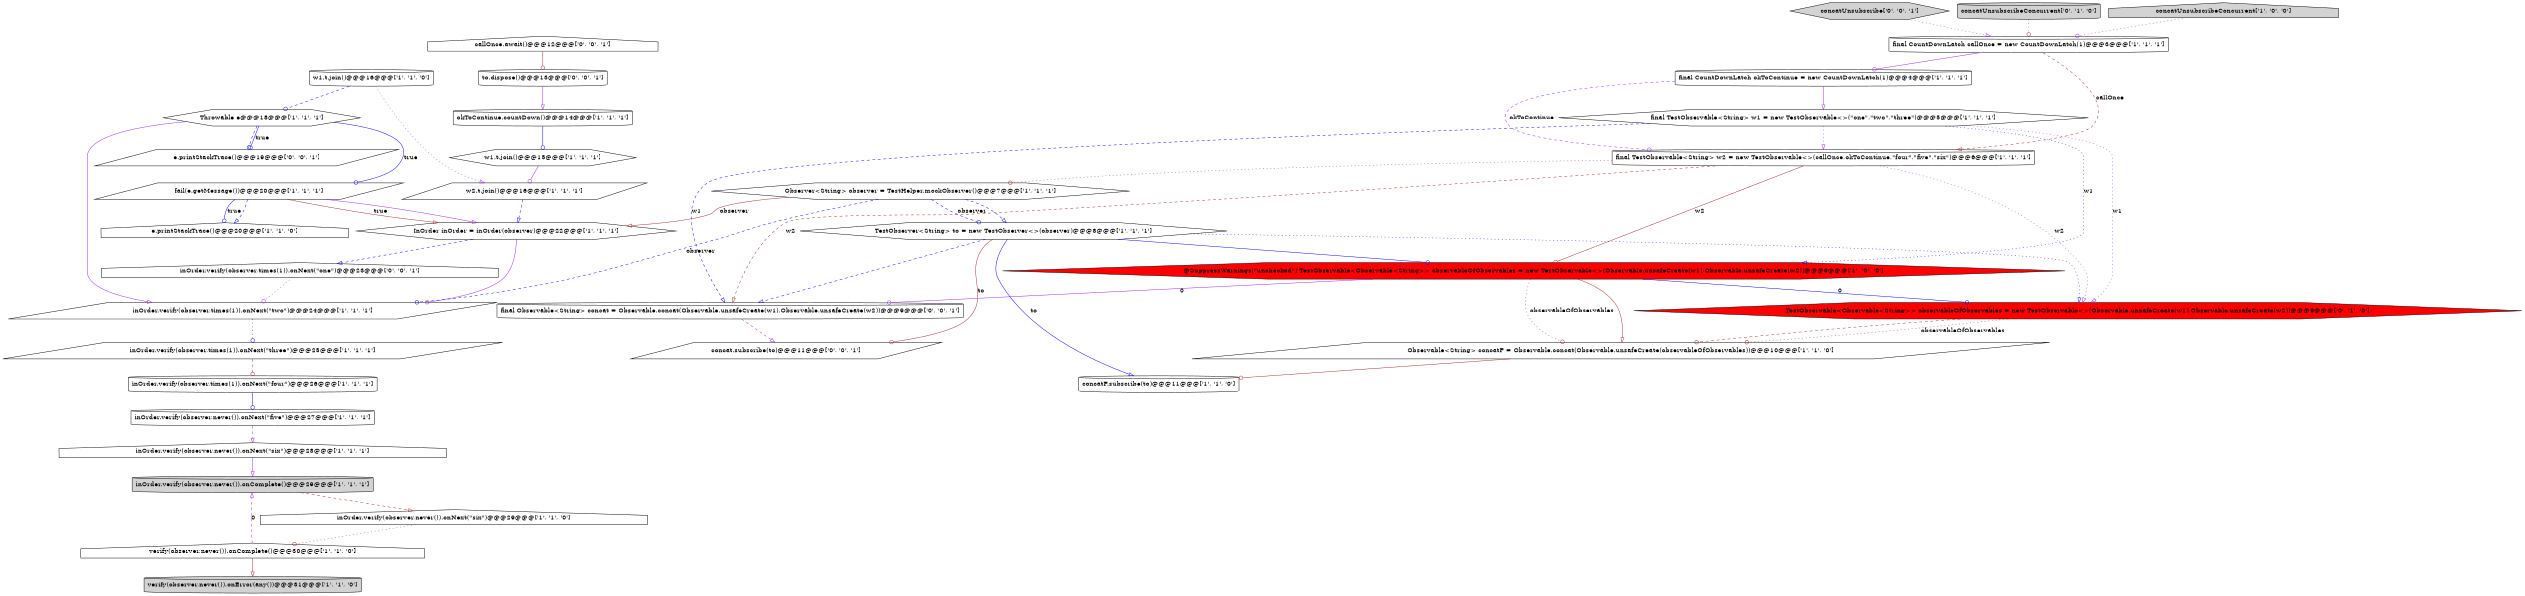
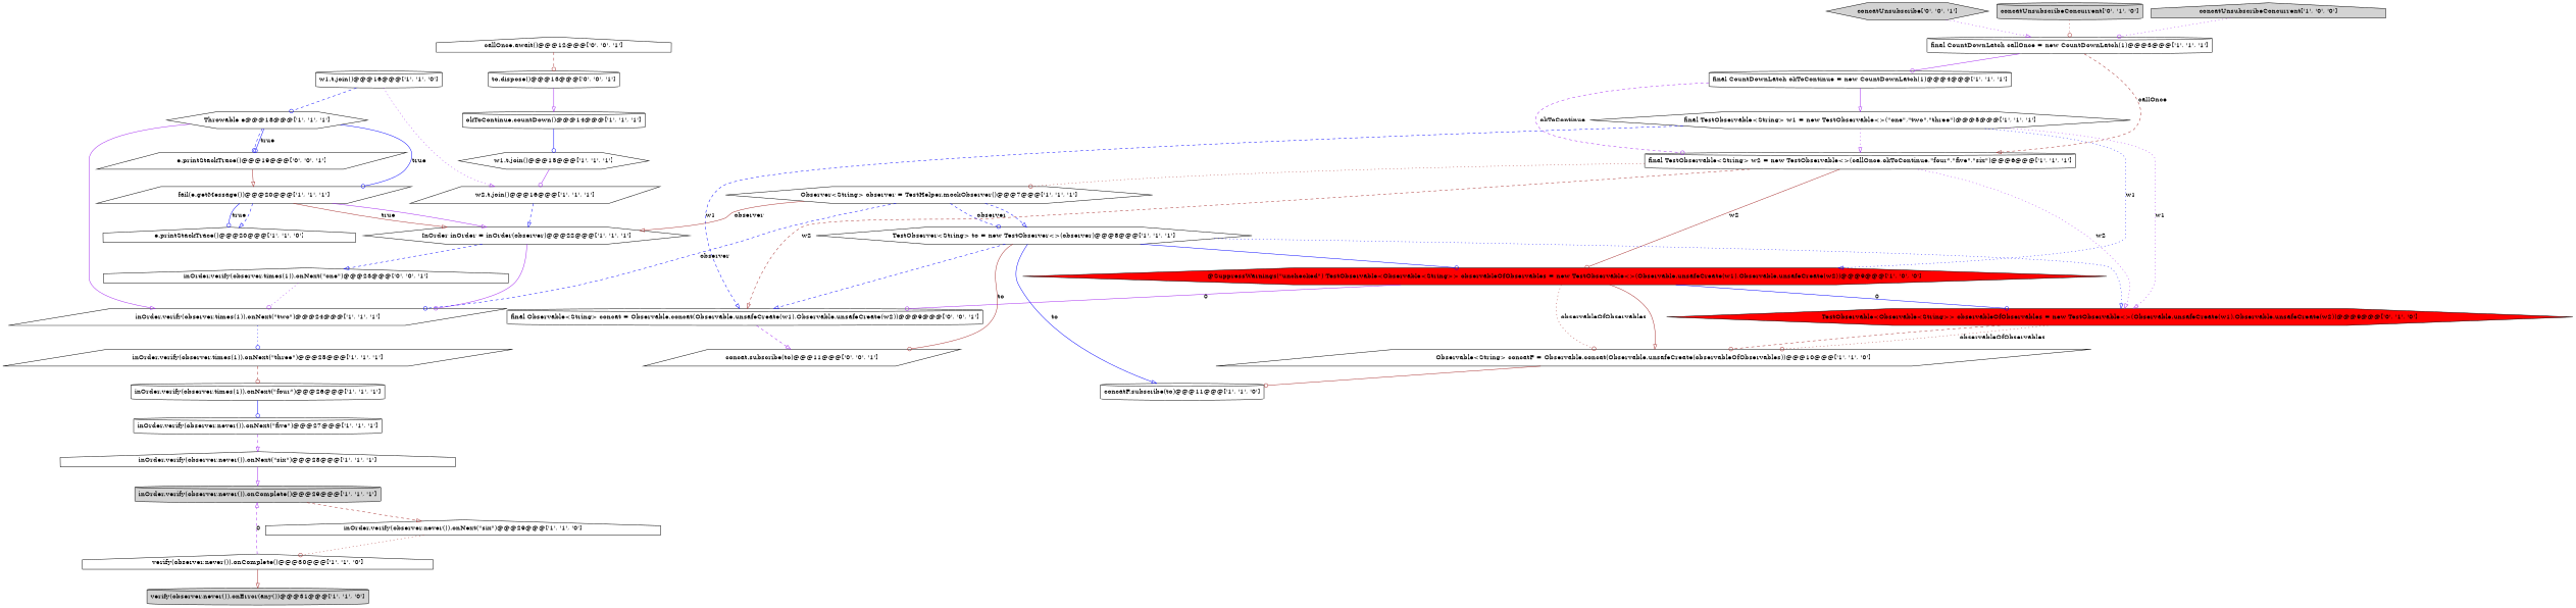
  digraph {
    node [fillcolor=white shape=cylinder style=filled]
    edge [arrowhead=onormal color=blue style=solid]
    n1 [label="to.dispose()@@@13@@@['0', '0', '1']"]
    n2 [label="okToContinue.countDown()@@@14@@@['1', '1', '1']"]
    n3 [label="w1.t.join()@@@15@@@['1', '1', '1']" shape=hexagon]
    n4 [label="e.printStackTrace()@@@19@@@['0', '0', '1']" shape=parallelogram]
    n5 [label="fail(e.getMessage())@@@20@@@['1', '1', '1']" shape=parallelogram]
    n6 [label="InOrder inOrder = inOrder(observer)@@@22@@@['1', '1', '1']" shape=hexagon]
    n7 [label="e.printStackTrace()@@@20@@@['1', '1', '0']" shape=house]
    n8 [label="w2.t.join()@@@16@@@['1', '1', '1']" shape=parallelogram]
    n9 [label="w1.t.join()@@@16@@@['1', '1', '0']"]
    n10 [label="Throwable e@@@18@@@['1', '1', '1']" shape=hexagon]
    n11 [label="inOrder.verify(observer,times(1)).onNext(\"one\")@@@23@@@['0', '0', '1']" shape=house]
    n12 [label="inOrder.verify(observer,times(1)).onNext(\"two\")@@@24@@@['1', '1', '1']" shape=parallelogram]
    n13 [label="verify(observer,never()).onComplete()@@@30@@@['1', '1', '0']" shape=house]
    n14 [fillcolor=lightgray label="inOrder.verify(observer,never()).onComplete()@@@29@@@['1', '1', '1']"]
    n15 [fillcolor=lightgray label="verify(observer,never()).onError(any())@@@31@@@['1', '1', '0']"]
    n16 [label="inOrder.verify(observer,never()).onNext(\"six\")@@@29@@@['1', '1', '0']" shape=house]
    n17 [label="inOrder.verify(observer,never()).onNext(\"six\")@@@28@@@['1', '1', '1']" shape=house]
    n18 [label="inOrder.verify(observer,times(1)).onNext(\"three\")@@@25@@@['1', '1', '1']" shape=parallelogram]
    n19 [label="final CountDownLatch okToContinue = new CountDownLatch(1)@@@4@@@['1', '1', '1']"]
    n20 [label="final TestObservable<String> w2 = new TestObservable<>(callOnce,okToContinue,\"four\",\"five\",\"six\")@@@6@@@['1', '1', '1']"]
    n21 [label="final TestObservable<String> w1 = new TestObservable<>(\"one\",\"two\",\"three\")@@@5@@@['1', '1', '1']" shape=hexagon]
    n22 [label="Observer<String> observer = TestHelper.mockObserver()@@@7@@@['1', '1', '1']" shape=hexagon]
    n23 [label="final Observable<String> concat = Observable.concat(Observable.unsafeCreate(w1),Observable.unsafeCreate(w2))@@@9@@@['0', '0', '1']"]
    n24 [fillcolor=red label="TestObservable<Observable<String>> observableOfObservables = new TestObservable<>(Observable.unsafeCreate(w1),Observable.unsafeCreate(w2))@@@9@@@['0', '1', '0']" shape=hexagon]
    n25 [fillcolor=red label="@SuppressWarnings(\"unchecked\") TestObservable<Observable<String>> observableOfObservables = new TestObservable<>(Observable.unsafeCreate(w1),Observable.unsafeCreate(w2))@@@9@@@['1', '0', '0']" shape=hexagon]
    n26 [label="TestObserver<String> to = new TestObserver<>(observer)@@@8@@@['1', '1', '1']" shape=hexagon]
    n27 [label="concat.subscribe(to)@@@11@@@['0', '0', '1']" shape=parallelogram]
    n28 [label="concatF.subscribe(to)@@@11@@@['1', '1', '0']"]
    n29 [label="inOrder.verify(observer,never()).onNext(\"five\")@@@27@@@['1', '1', '1']"]
    n30 [label="Observable<String> concatF = Observable.concat(Observable.unsafeCreate(observableOfObservables))@@@10@@@['1', '1', '0']" shape=parallelogram]
    n31 [label="callOnce.await()@@@12@@@['0', '0', '1']" shape=house]
    n32 [label="inOrder.verify(observer,times(1)).onNext(\"four\")@@@26@@@['1', '1', '1']"]
    n33 [fillcolor=lightgray label="concatUnsubscribe['0', '0', '1']" shape=hexagon]
    n34 [label="final CountDownLatch callOnce = new CountDownLatch(1)@@@3@@@['1', '1', '1']"]
    n35 [fillcolor=lightgray label="concatUnsubscribeConcurrent['0', '1', '0']"]
    n36 [fillcolor=lightgray label="concatUnsubscribeConcurrent['1', '0', '0']" shape=house]
    n1 -> n2 [color=purple]
    n2 -> n3 [arrowhead=odot]
    n3 -> n8 [arrowhead=odot color=purple]
+   n4 -> n5 [color=brown]
    n5 -> n6 [color=purple]
    n5 -> n6 [color=brown label=true]
    n5 -> n7 [arrowhead=odot label=true]
    n5 -> n7 [style=dashed]
    n6 -> n11 [style=dashed]
    n6 -> n12 [arrowhead=odot color=purple]
    n8 -> n6 [style=dashed]
    n9 -> n8 [color=purple style=dotted]
    n9 -> n10 [arrowhead=odot style=dashed]
    n10 -> n4 [arrowhead=odot label=true]
    n10 -> n4 [arrowhead=odot style=dashed]
    n10 -> n5 [arrowhead=odot label=true]
    n10 -> n12 [color=purple]
    n11 -> n12 [arrowhead=odot color=purple style=dotted]
    n12 -> n18 [arrowhead=odot style=dotted]
    n13 -> n14 [color=purple label=0 style=dashed]
    n13 -> n15 [color=brown]
    n14 -> n16 [color=brown style=dashed]
    n16 -> n13 [arrowhead=odot color=brown style=dotted]
    n17 -> n14 [color=purple]
    n18 -> n32 [arrowhead=odot color=brown style=dashed]
    n19 -> n20 [arrowhead=odot color=purple label=okToContinue style=dashed]
    n19 -> n21 [color=purple]
    n20 -> n22 [arrowhead=odot color=brown style=dotted]
    n20 -> n23 [color=brown label=w2 style=dashed]
    n20 -> n24 [color=purple label=w2 style=dotted]
    n20 -> n25 [arrowhead=odot color=brown label=w2]
    n21 -> n20 [color=purple style=dotted]
    n21 -> n23 [label=w1 style=dashed]
    n21 -> n24 [color=purple label=w1 style=dotted]
    n21 -> n25 [label=w1 style=dotted]
    n22 -> n6 [color=brown label=observer]
    n22 -> n12 [arrowhead=odot label=observer style=dashed]
    n22 -> n26 [arrowhead=odot label=observer style=dashed]
    n22 -> n26 [style=dashed]
    n23 -> n27 [color=purple style=dashed]
    n24 -> n30 [arrowhead=odot color=brown label=observableOfObservables style=dotted]
    n24 -> n30 [arrowhead=odot color=brown style=dashed]
    n25 -> n23 [arrowhead=odot color=purple label=0]
    n25 -> n24 [arrowhead=odot label=0]
    n25 -> n30 [arrowhead=odot color=brown label=observableOfObservables style=dotted]
    n25 -> n30 [color=brown]
    n26 -> n23 [style=dashed]
    n26 -> n24 [style=dotted]
    n26 -> n25 [arrowhead=odot]
    n26 -> n27 [arrowhead=odot color=brown label=to]
    n26 -> n28 [label=to]
    n29 -> n17 [color=purple style=dashed]
    n30 -> n28 [arrowhead=odot color=brown]
-   n31 -> n1 [arrowhead=odot color=brown]
+   n31 -> n1 [arrowhead=odot color=brown style=dashed]
    n32 -> n29 [arrowhead=odot]
    n33 -> n34 [color=purple style=dotted]
    n34 -> n19 [arrowhead=odot color=purple]
    n34 -> n20 [color=brown label=callOnce style=dashed]
    n35 -> n34 [arrowhead=odot color=brown style=dotted]
    n36 -> n34 [arrowhead=odot color=purple style=dotted]
  }
